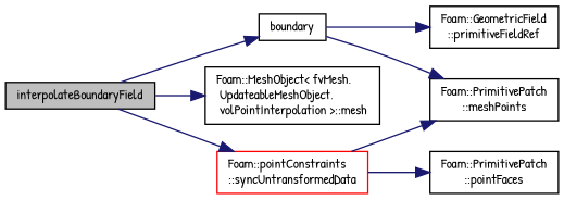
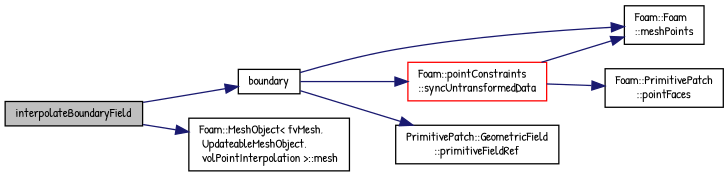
  digraph {
    fontname="Patrick Hand"
    rankdir=LR
    node [color=black fontname="Patrick Hand" fontsize=10 shape=record]
    edge [color=midnightblue fontname="Patrick Hand" fontsize=10 labelfontname=Helvetica labelfontsize=10 style=solid]
    n1 [fillcolor=grey75 fontcolor=black height=0.2 label=interpolateBoundaryField style=filled width=0.4]
    n2 [height=0.2 label=boundary width=0.4]
    n3 [height=0.2 label="Foam::MeshObject\< fvMesh,\l UpdateableMeshObject,\l volPointInterpolation \>::mesh" width=0.4]
    n4 [color=red height=0.2 label="Foam::pointConstraints\l::syncUntransformedData" width=0.4]
-   n5 [height=0.2 label="Foam::PrimitivePatch\l::meshPoints" width=0.4]
-   n6 [height=0.2 label="Foam::GeometricField\l::primitiveFieldRef" width=0.4]
+   n5 [height=0.2 label="Foam::Foam\l::meshPoints" width=0.4]
+   n6 [height=0.2 label="PrimitivePatch::GeometricField\l::primitiveFieldRef" width=0.4]
    n7 [height=0.2 label="Foam::PrimitivePatch\l::pointFaces" width=0.4]
    n1 -> n2
    n1 -> n3
-   n1 -> n4
+   n2 -> n4
    n2 -> n5
    n2 -> n6
    n4 -> n5
    n4 -> n7
  }
